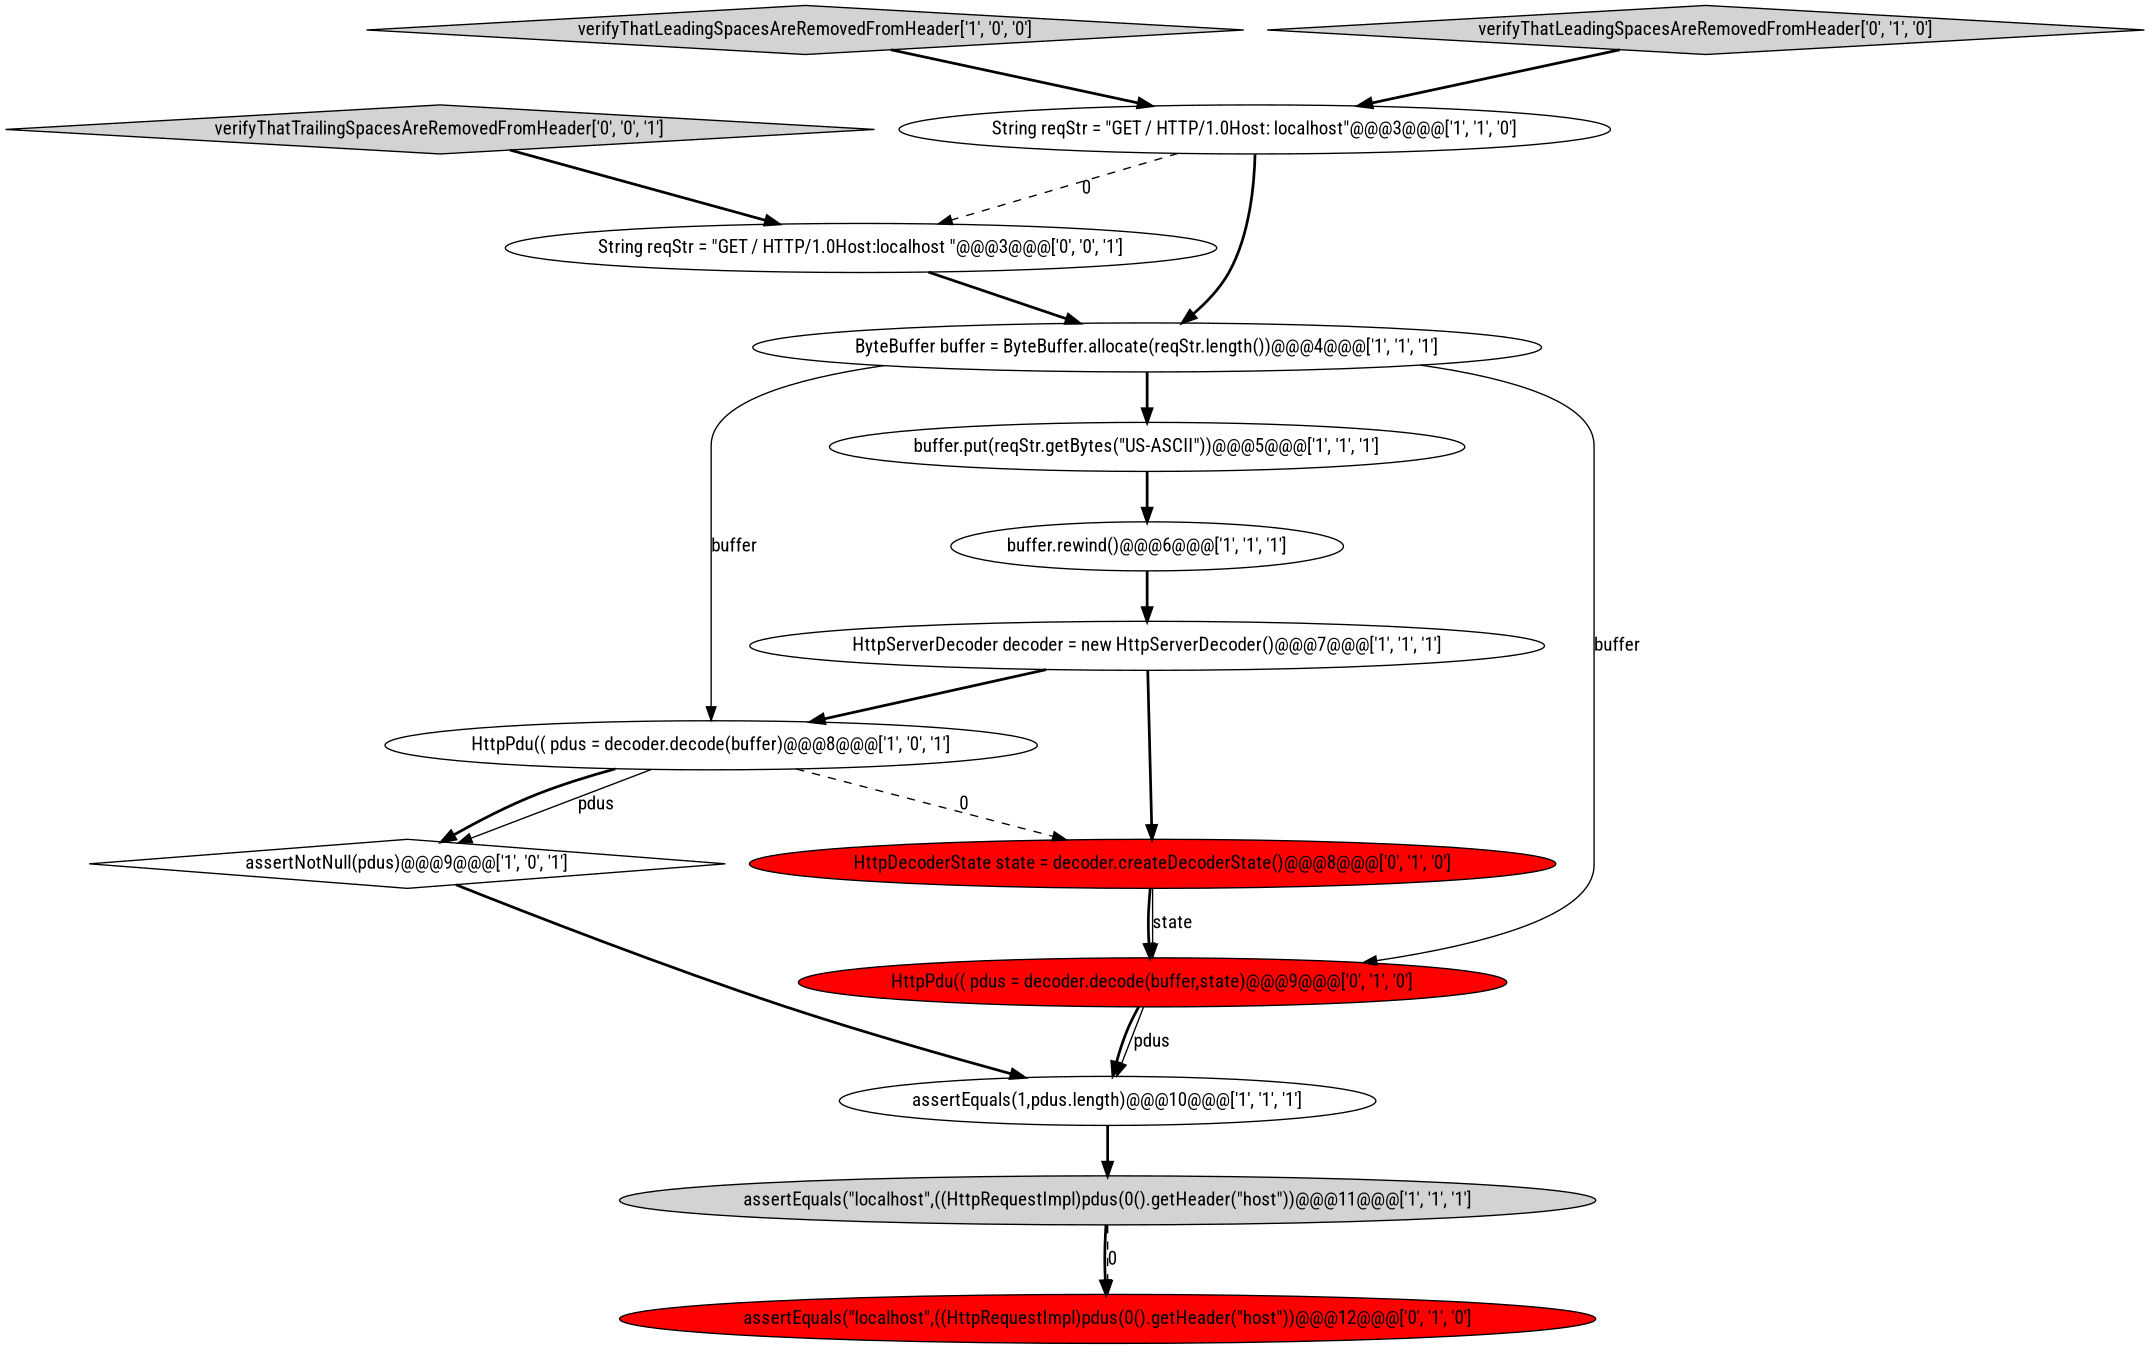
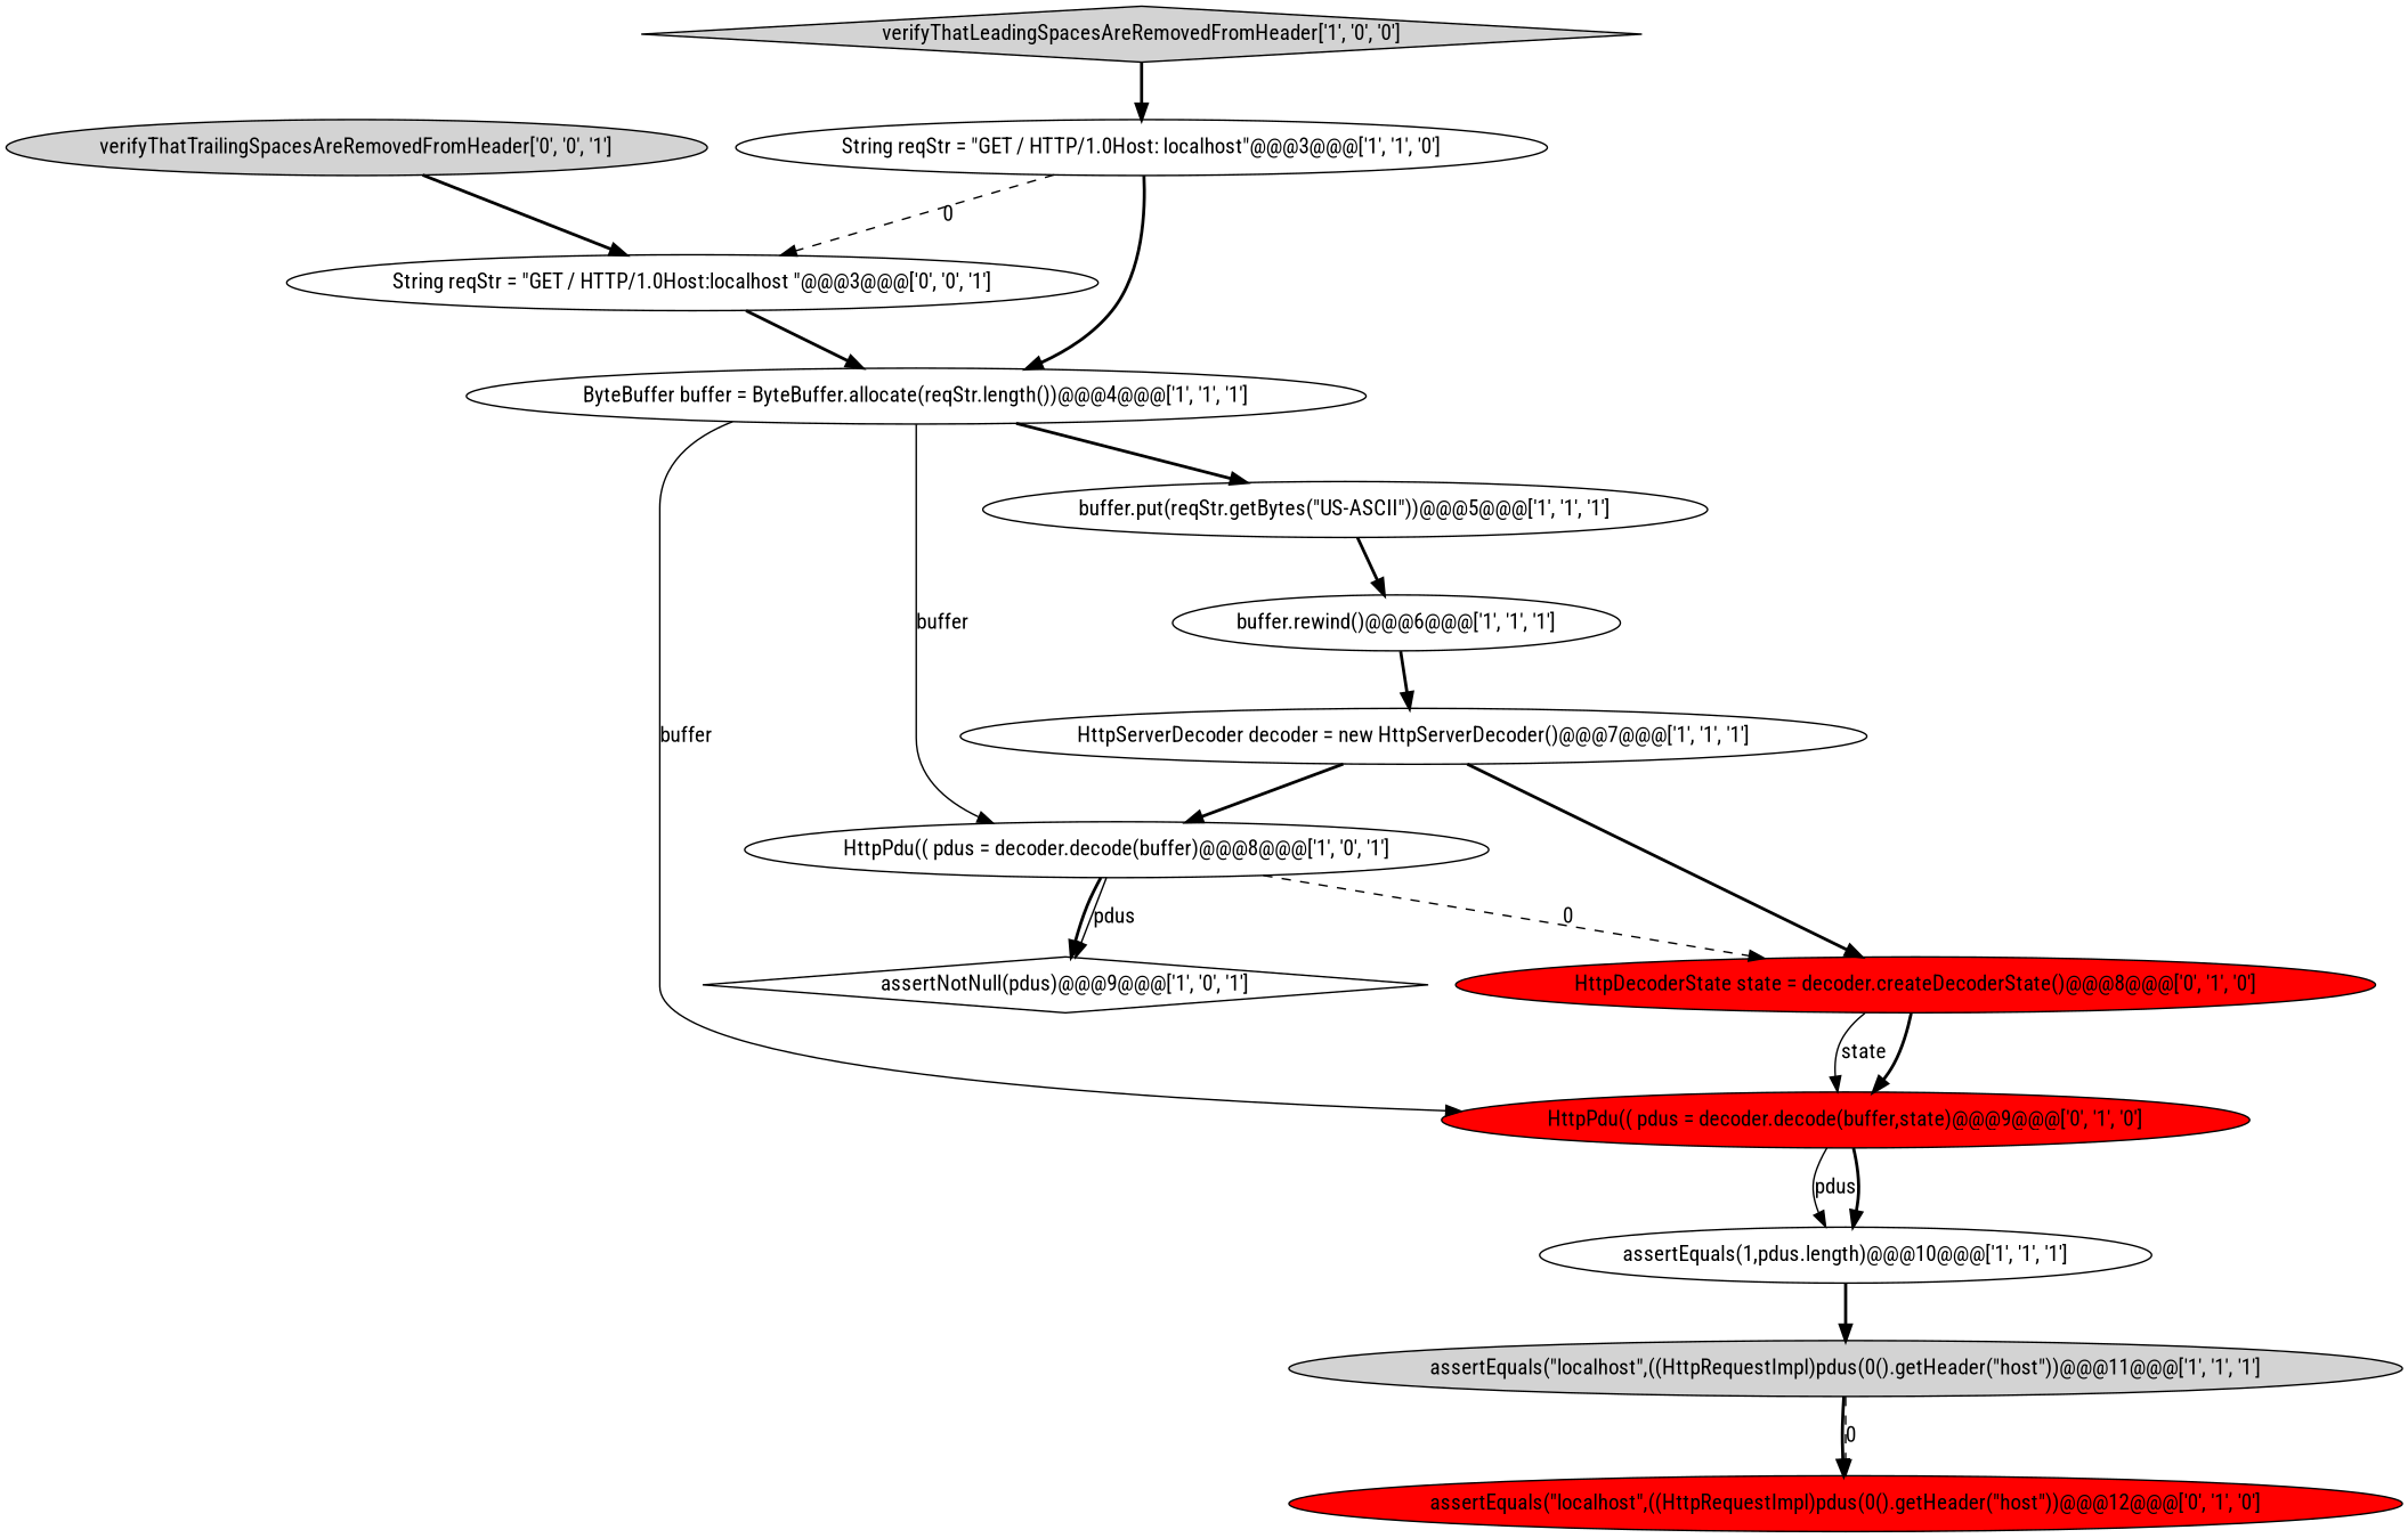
  digraph {
    fontname="Roboto Condensed"
    node [fillcolor=white fontname="Roboto Condensed" shape=ellipse style=filled]
    edge [fontname="Roboto Condensed" style=bold]
    n1 [fillcolor=lightgray label="assertEquals(\"localhost\",((HttpRequestImpl)pdus(0().getHeader(\"host\"))@@@11@@@['1', '1', '1']"]
    n2 [fillcolor=red label="assertEquals(\"localhost\",((HttpRequestImpl)pdus(0().getHeader(\"host\"))@@@12@@@['0', '1', '0']"]
    n3 [fillcolor=red label="HttpPdu(( pdus = decoder.decode(buffer,state)@@@9@@@['0', '1', '0']"]
    n4 [label="assertEquals(1,pdus.length)@@@10@@@['1', '1', '1']"]
    n5 [label="String reqStr = \"GET / HTTP/1.0Host: localhost\"@@@3@@@['1', '1', '0']"]
    n6 [label="String reqStr = \"GET / HTTP/1.0Host:localhost \"@@@3@@@['0', '0', '1']"]
    n7 [label="ByteBuffer buffer = ByteBuffer.allocate(reqStr.length())@@@4@@@['1', '1', '1']"]
    n8 [label="HttpPdu(( pdus = decoder.decode(buffer)@@@8@@@['1', '0', '1']"]
    n9 [label="buffer.put(reqStr.getBytes(\"US-ASCII\"))@@@5@@@['1', '1', '1']"]
    n10 [fillcolor=red label="HttpDecoderState state = decoder.createDecoderState()@@@8@@@['0', '1', '0']"]
    n11 [label="assertNotNull(pdus)@@@9@@@['1', '0', '1']" shape=diamond]
    n12 [label="HttpServerDecoder decoder = new HttpServerDecoder()@@@7@@@['1', '1', '1']"]
    n13 [fillcolor=lightgray label="verifyThatLeadingSpacesAreRemovedFromHeader['1', '0', '0']" shape=diamond]
    n14 [label="buffer.rewind()@@@6@@@['1', '1', '1']"]
-   n15 [fillcolor=lightgray label="verifyThatTrailingSpacesAreRemovedFromHeader['0', '0', '1']" shape=diamond]
-   n16 [fillcolor=lightgray label="verifyThatLeadingSpacesAreRemovedFromHeader['0', '1', '0']" shape=diamond]
+   n15 [fillcolor=lightgray label="verifyThatTrailingSpacesAreRemovedFromHeader['0', '0', '1']"]
    n1 -> n2
    n1 -> n2 [label=0 style=dashed]
    n3 -> n4 [label=pdus style=solid]
    n3 -> n4
    n4 -> n1
    n5 -> n6 [label=0 style=dashed]
    n5 -> n7
    n6 -> n7
    n7 -> n3 [label=buffer style=solid]
    n7 -> n8 [label=buffer style=solid]
    n7 -> n9
    n8 -> n10 [label=0 style=dashed]
    n8 -> n11 [label=pdus style=solid]
    n8 -> n11
    n9 -> n14
    n10 -> n3
    n10 -> n3 [label=state style=solid]
-   n11 -> n4
    n12 -> n8
    n12 -> n10
    n13 -> n5
    n14 -> n12
    n15 -> n6
-   n16 -> n5
  }
